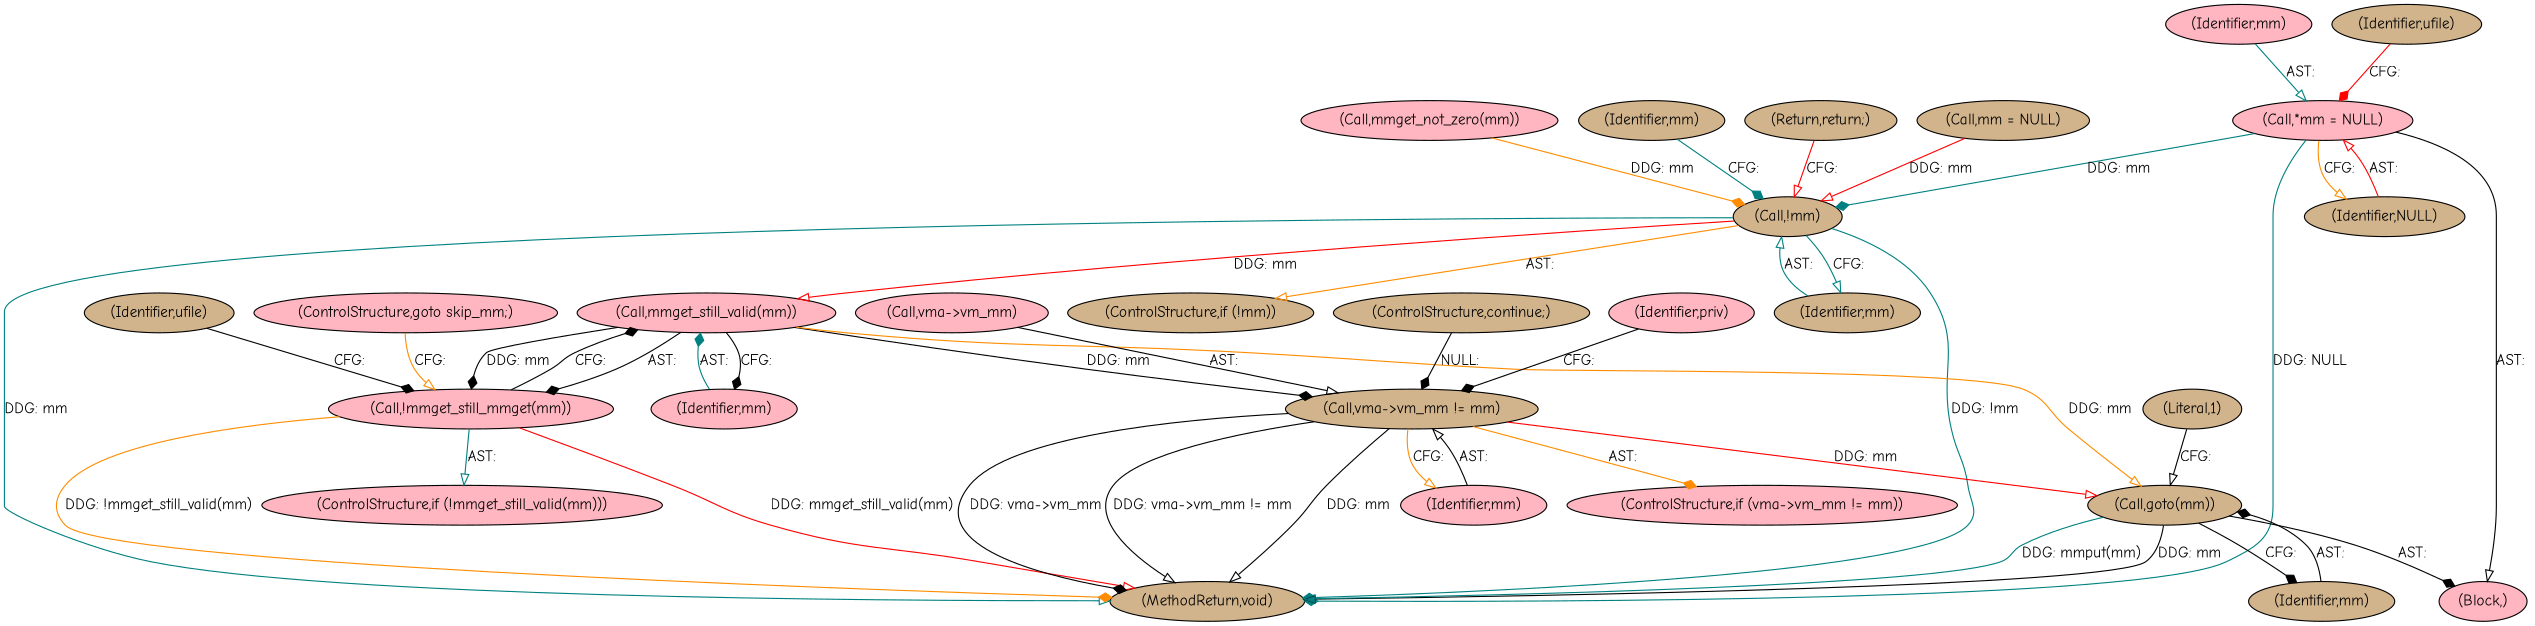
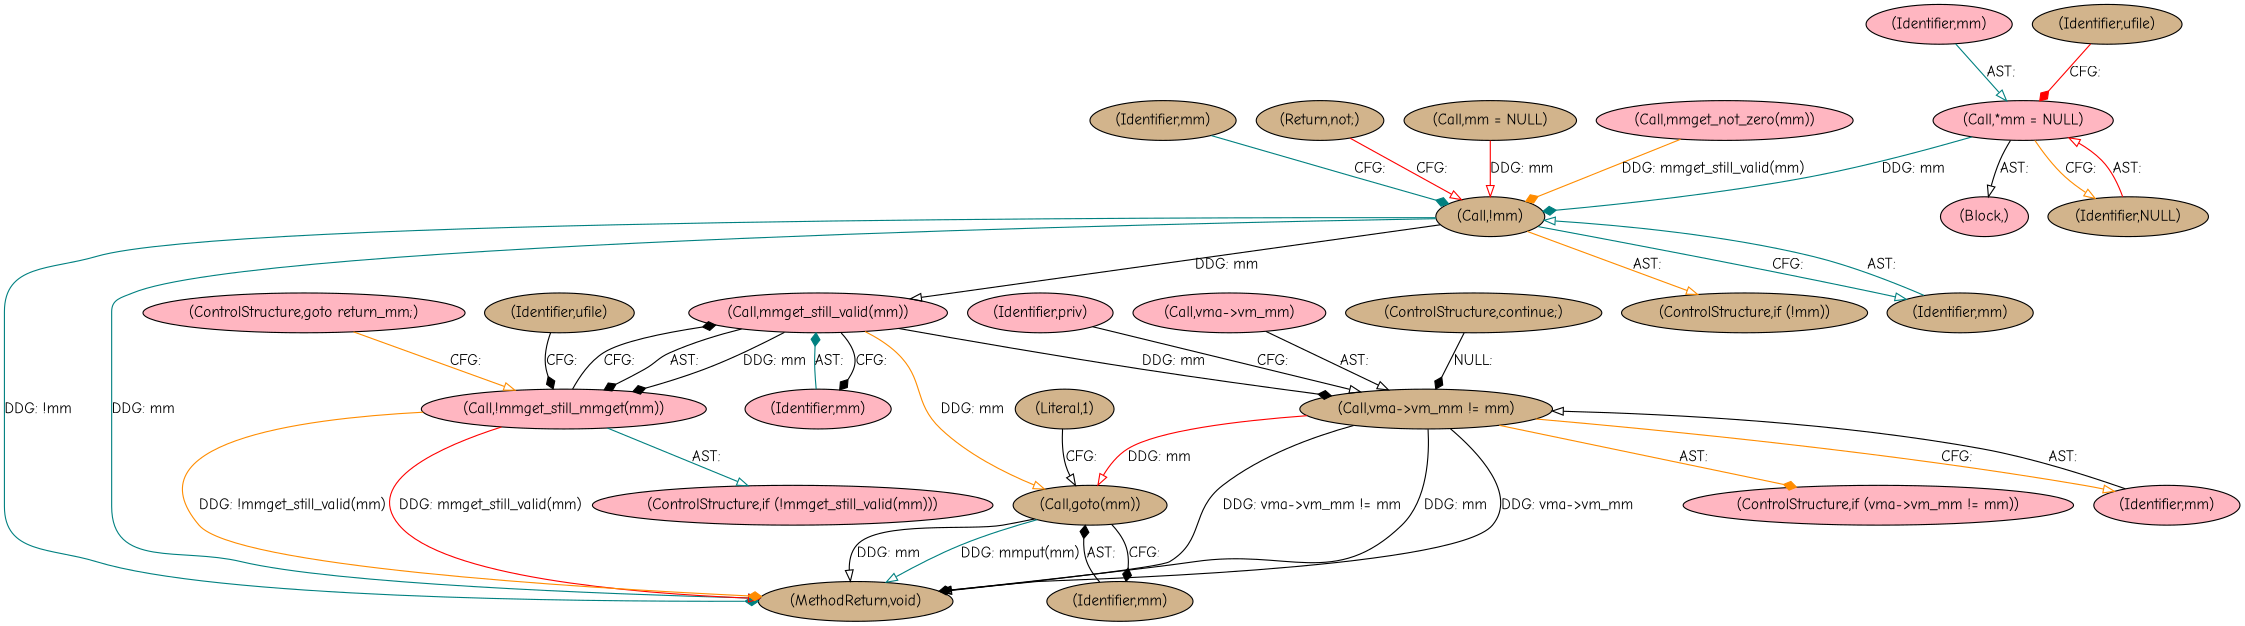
  digraph {
    fontname="Comic Neue"
    node [fillcolor=tan fontname="Comic Neue" style=filled]
    edge [arrowhead=onormal color=black fontname="Comic Neue"]
    n1 [fillcolor=lightpink label="(Call,*mm = NULL)"]
    n2 [label="(Call,!mm)"]
    n3 [fillcolor=lightpink label="(Block,)"]
    n4 [label="(Identifier,NULL)"]
    n5 [label="(MethodReturn,void)"]
    n6 [fillcolor=lightpink label="(Call,mmget_still_valid(mm))"]
    n7 [label="(ControlStructure,if (!mm))"]
    n8 [label="(Identifier,mm)"]
    n9 [fillcolor=lightpink label="(Call,!mmget_still_mmget(mm))"]
    n10 [label="(Call,vma->vm_mm != mm)"]
    n11 [label="(Call,goto(mm))"]
    n12 [fillcolor=lightpink label="(Identifier,mm)"]
    n13 [fillcolor=lightpink label="(ControlStructure,if (!mmget_still_valid(mm)))"]
    n14 [fillcolor=lightpink label="(ControlStructure,if (vma->vm_mm != mm))"]
    n15 [fillcolor=lightpink label="(Identifier,mm)"]
    n16 [label="(Identifier,mm)"]
    n17 [fillcolor=lightpink label="(Call,mmget_not_zero(mm))"]
    n18 [fillcolor=lightpink label="(Identifier,mm)"]
    n19 [label="(Identifier,mm)"]
    n20 [fillcolor=lightpink label="(Identifier,priv)"]
    n21 [label="(Identifier,ufile)"]
-   n22 [label="(Return,return;)"]
+   n22 [label="(Return,not;)"]
    n23 [label="(Literal,1)"]
    n24 [fillcolor=lightpink label="(Call,vma->vm_mm)"]
-   n25 [fillcolor=lightpink label="(ControlStructure,goto skip_mm;)"]
+   n25 [fillcolor=lightpink label="(ControlStructure,goto return_mm;)"]
    n26 [label="(ControlStructure,continue;)"]
    n27 [label="(Identifier,ufile)"]
    n28 [label="(Call,mm = NULL)"]
    n1 -> n2 [arrowhead=diamond color=teal label="DDG: mm"]
    n1 -> n3 [label="AST: "]
    n1 -> n4 [color=darkorange label="CFG: "]
-   n1 -> n5 [arrowhead=diamond color=teal label="DDG: NULL"]
    n2 -> n5 [arrowhead=diamond color=teal label="DDG: !mm"]
    n2 -> n5 [color=teal label="DDG: mm"]
-   n2 -> n6 [color=red label="DDG: mm"]
+   n2 -> n6 [label="DDG: mm"]
    n2 -> n7 [color=darkorange label="AST: "]
    n2 -> n8 [color=teal label="CFG: "]
    n4 -> n1 [color=red label="AST: "]
    n6 -> n9 [arrowhead=diamond label="AST: "]
    n6 -> n9 [arrowhead=diamond label="DDG: mm"]
    n6 -> n10 [arrowhead=diamond label="DDG: mm"]
    n6 -> n11 [color=darkorange label="DDG: mm"]
    n6 -> n12 [arrowhead=diamond label="CFG: "]
    n8 -> n2 [color=teal label="AST: "]
    n9 -> n5 [color=red label="DDG: mmget_still_valid(mm)"]
    n9 -> n5 [arrowhead=diamond color=darkorange label="DDG: !mmget_still_valid(mm)"]
    n9 -> n6 [arrowhead=diamond label="CFG: "]
    n9 -> n13 [color=teal label="AST: "]
    n10 -> n5 [label="DDG: vma->vm_mm != mm"]
    n10 -> n5 [label="DDG: mm"]
    n10 -> n5 [arrowhead=diamond label="DDG: vma->vm_mm"]
    n10 -> n11 [color=red label="DDG: mm"]
    n10 -> n14 [arrowhead=diamond color=darkorange label="AST: "]
    n10 -> n15 [color=darkorange label="CFG: "]
-   n11 -> n3 [arrowhead=diamond label="AST: "]
    n11 -> n5 [label="DDG: mm"]
    n11 -> n5 [color=teal label="DDG: mmput(mm)"]
    n11 -> n16 [arrowhead=diamond label="CFG: "]
    n12 -> n6 [arrowhead=diamond color=teal label="AST: "]
    n15 -> n10 [label="AST: "]
    n16 -> n11 [arrowhead=diamond label="AST: "]
-   n17 -> n2 [arrowhead=diamond color=darkorange label="DDG: mm"]
+   n17 -> n2 [arrowhead=diamond color=darkorange label="DDG: mmget_still_valid(mm)"]
    n18 -> n1 [color=teal label="AST: "]
    n19 -> n2 [arrowhead=diamond color=teal label="CFG: "]
-   n20 -> n10 [arrowhead=diamond label="CFG: "]
+   n20 -> n10 [label="CFG: "]
    n21 -> n9 [arrowhead=diamond label="CFG: "]
    n22 -> n2 [color=red label="CFG: "]
    n23 -> n11 [label="CFG: "]
    n24 -> n10 [label="AST: "]
    n25 -> n9 [color=darkorange label="CFG: "]
    n26 -> n10 [arrowhead=diamond label="NULL: "]
    n27 -> n1 [arrowhead=diamond color=red label="CFG: "]
    n28 -> n2 [color=red label="DDG: mm"]
  }
